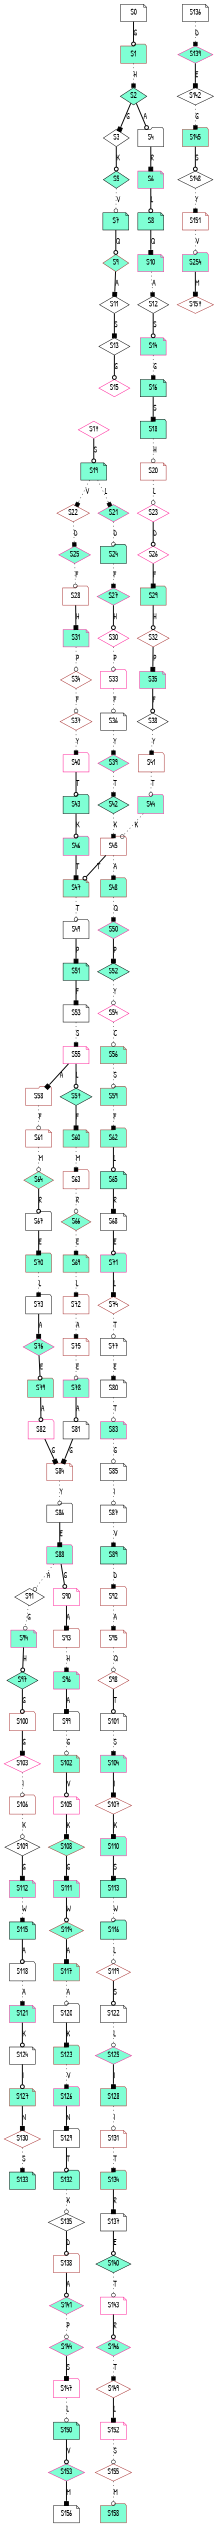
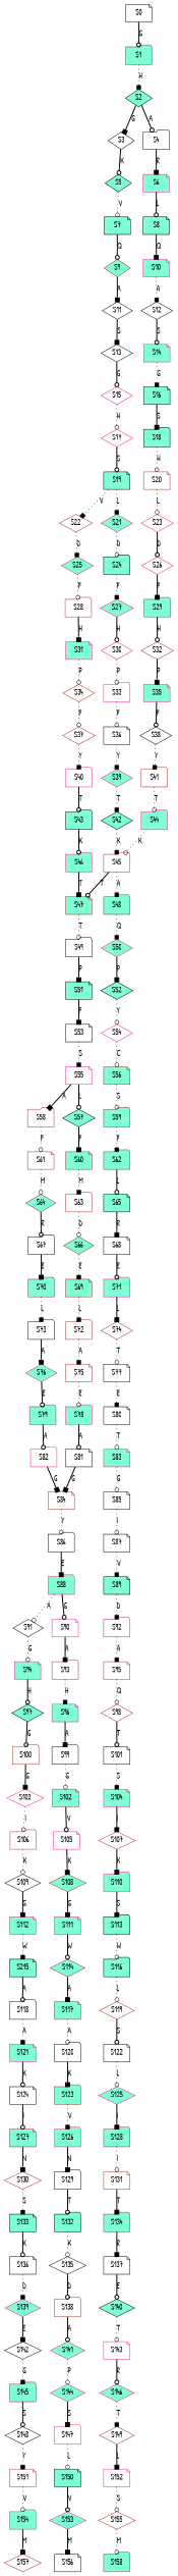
  strict digraph {
    fontname="Patrick Hand"
    node [color=black fillcolor=white fontname="Patrick Hand" shape=note style=filled]
    edge [arrowhead=odot fontname="Patrick Hand" style=bold]
    S1 [color=brown fillcolor=aquamarine shape=folder]
    S0
    S2 [fillcolor=aquamarine shape=diamond]
    S3 [shape=diamond]
    S4 [shape=folder]
    S5 [fillcolor=aquamarine shape=diamond]
    S6 [color=deeppink fillcolor=aquamarine]
    S7 [fillcolor=aquamarine]
    S8 [fillcolor=aquamarine]
    S9 [color=brown fillcolor=aquamarine shape=diamond]
    S10 [color=deeppink fillcolor=aquamarine]
    S11 [shape=diamond]
    S12 [shape=diamond]
    S13 [shape=diamond]
    S14 [color=deeppink fillcolor=aquamarine]
    S15 [color=deeppink shape=diamond]
    S16 [fillcolor=aquamarine]
    S17 [color=deeppink shape=diamond]
    S18 [fillcolor=aquamarine shape=folder]
    S19 [fillcolor=aquamarine]
    S20 [color=brown]
    S21 [color=deeppink fillcolor=aquamarine shape=diamond]
    S22 [color=brown shape=diamond]
    S23 [color=deeppink shape=diamond]
    S24 [fillcolor=aquamarine shape=folder]
    S25 [color=deeppink fillcolor=aquamarine shape=diamond]
    S26 [color=deeppink shape=diamond]
    S27 [color=deeppink fillcolor=aquamarine shape=diamond]
    S28 [color=brown shape=folder]
    S29 [color=brown fillcolor=aquamarine shape=folder]
    S30 [color=deeppink shape=diamond]
    S31 [color=deeppink fillcolor=aquamarine]
    S32 [color=brown shape=diamond]
    S33 [color=deeppink shape=folder]
    S34 [color=brown shape=diamond]
    S35 [color=deeppink fillcolor=aquamarine]
    S36
    S37 [color=brown shape=diamond]
    S38 [shape=diamond]
    S39 [color=deeppink fillcolor=aquamarine shape=diamond]
    S40 [color=deeppink shape=folder]
    S41 [color=brown shape=folder]
    S42 [fillcolor=aquamarine shape=diamond]
    S43 [fillcolor=aquamarine shape=folder]
    S44 [color=deeppink fillcolor=aquamarine shape=folder]
    S45 [color=brown shape=folder]
    S46 [color=deeppink fillcolor=aquamarine shape=folder]
    S47 [color=brown fillcolor=aquamarine]
    S48 [color=brown fillcolor=aquamarine shape=folder]
    S49 [shape=folder]
    S50 [color=deeppink fillcolor=aquamarine shape=diamond]
    S51 [fillcolor=aquamarine]
    S52 [fillcolor=aquamarine shape=diamond]
    S53
    S54 [color=deeppink shape=diamond]
    S55 [color=deeppink]
    S56 [color=brown fillcolor=aquamarine]
    S57 [fillcolor=aquamarine shape=diamond]
    S58 [color=brown shape=folder]
    S59 [color=brown fillcolor=aquamarine shape=folder]
    S60 [color=brown fillcolor=aquamarine]
    S61 [color=brown]
    S62 [color=brown fillcolor=aquamarine shape=folder]
    S63 [color=brown shape=folder]
    S64 [color=brown fillcolor=aquamarine shape=diamond]
    S65 [fillcolor=aquamarine]
    S66 [color=brown fillcolor=aquamarine shape=diamond]
    S67 [shape=folder]
    S68
    S69 [color=brown fillcolor=aquamarine]
    S70 [color=brown fillcolor=aquamarine shape=folder]
    S71 [color=deeppink fillcolor=aquamarine shape=folder]
    S72 [color=brown shape=folder]
    S73 [shape=folder]
    S74 [color=brown shape=diamond]
    S75 [color=brown]
    S76 [color=deeppink fillcolor=aquamarine shape=diamond]
    S77
    S78 [color=deeppink fillcolor=aquamarine shape=folder]
    S79 [color=brown fillcolor=aquamarine shape=folder]
    S80
    S81
    S82 [color=deeppink shape=folder]
    S83 [color=deeppink fillcolor=aquamarine]
    S84 [color=brown]
    S85
    S86 [shape=folder]
    S87
    S88 [color=deeppink fillcolor=aquamarine shape=folder]
    S89 [fillcolor=aquamarine]
    S90 [color=deeppink]
    S91 [shape=diamond]
    S92 [color=brown shape=folder]
    S93 [color=brown shape=folder]
    S94 [color=deeppink fillcolor=aquamarine]
    S95 [color=brown]
    S96 [color=deeppink fillcolor=aquamarine]
    S97 [fillcolor=aquamarine shape=diamond]
    S98 [color=brown shape=diamond]
    S99 [shape=folder]
    S100 [color=brown shape=folder]
    S101
    S102 [color=brown fillcolor=aquamarine]
    S103 [color=deeppink shape=diamond]
    S104 [color=deeppink fillcolor=aquamarine]
    S105 [color=deeppink]
    S106 [color=brown shape=folder]
    S107 [color=brown shape=diamond]
    S108 [color=brown fillcolor=aquamarine shape=diamond]
    S109 [shape=diamond]
    S110 [color=deeppink fillcolor=aquamarine shape=folder]
    S111 [color=deeppink fillcolor=aquamarine]
    S112 [color=deeppink fillcolor=aquamarine]
    S113 [fillcolor=aquamarine shape=folder]
    S114 [color=brown fillcolor=aquamarine shape=diamond]
-   S115 [fillcolor=aquamarine]
+   S115 [fillcolor=aquamarine label=S215]
    S116 [fillcolor=aquamarine shape=folder]
    S117 [color=brown fillcolor=aquamarine]
    S118 [shape=folder]
    S119 [color=brown shape=diamond]
    S120 [shape=folder]
    S121 [color=deeppink fillcolor=aquamarine]
    S122
    S123 [color=brown fillcolor=aquamarine shape=folder]
    S124
    S125 [color=deeppink fillcolor=aquamarine shape=diamond]
    S126 [color=deeppink fillcolor=aquamarine shape=folder]
    S127 [color=brown fillcolor=aquamarine]
    S128 [color=brown fillcolor=aquamarine shape=folder]
    S129 [shape=folder]
    S130 [color=brown shape=diamond]
    S131 [color=brown]
    S132 [fillcolor=aquamarine shape=folder]
    S133 [fillcolor=aquamarine]
    S134 [color=brown fillcolor=aquamarine shape=folder]
    S135 [shape=diamond]
    S136
    S137
    S138 [color=brown shape=folder]
    S139 [color=deeppink fillcolor=aquamarine shape=diamond]
    S140 [fillcolor=aquamarine shape=diamond]
    S141 [color=deeppink fillcolor=aquamarine shape=diamond]
    S142 [shape=diamond]
    S143 [color=deeppink]
    S144 [color=deeppink fillcolor=aquamarine shape=diamond]
    S145 [color=brown fillcolor=aquamarine shape=folder]
    S146 [color=deeppink fillcolor=aquamarine shape=diamond]
    S147 [color=deeppink shape=folder]
    S148 [shape=diamond]
    S149 [color=brown shape=diamond]
    S150 [fillcolor=aquamarine]
    S151 [color=brown]
    S152 [color=deeppink]
    S153 [color=deeppink fillcolor=aquamarine shape=diamond]
-   S154 [color=deeppink fillcolor=aquamarine shape=folder label=S254]
+   S154 [color=deeppink fillcolor=aquamarine shape=folder]
    S155 [color=brown shape=diamond]
    S156
    S157 [color=brown shape=diamond]
    S158 [color=brown fillcolor=aquamarine shape=folder]
    S1 -> S2 [arrowhead=box label=H style=dotted]
    S0 -> S1 [label=G]
    S2 -> S3 [arrowhead=box label=G]
    S2 -> S4 [label=A]
    S3 -> S5 [label=K]
    S4 -> S6 [arrowhead=box label=R]
    S5 -> S7 [label=V style=dotted]
    S6 -> S8 [label=L]
    S7 -> S9 [label=Q]
    S8 -> S10 [arrowhead=box label=Q]
    S9 -> S11 [arrowhead=box label=A]
    S10 -> S12 [arrowhead=box label=A style=dotted]
    S11 -> S13 [arrowhead=box label=S]
    S12 -> S14 [label=S]
    S13 -> S15 [label=G]
    S14 -> S16 [arrowhead=box label=G style=dotted]
+   S15 -> S17 [label=H style=dotted]
    S16 -> S18 [arrowhead=box label=S]
    S17 -> S19 [label=S]
    S18 -> S20 [label=H style=dotted]
    S19 -> S21 [arrowhead=box label=L style=dotted]
    S19 -> S22 [arrowhead=box label=V style=dotted]
    S20 -> S23 [label=L style=dotted]
    S21 -> S24 [label=D style=dotted]
    S22 -> S25 [arrowhead=box label=D style=dotted]
    S23 -> S26 [label=D]
    S24 -> S27 [arrowhead=box label=F style=dotted]
    S25 -> S28 [label=F style=dotted]
    S26 -> S29 [arrowhead=box label=F]
    S27 -> S30 [label=H]
    S28 -> S31 [arrowhead=box label=H]
    S29 -> S32 [label=H]
    S30 -> S33 [label=P style=dotted]
    S31 -> S34 [label=P style=dotted]
    S32 -> S35 [arrowhead=box label=P]
    S33 -> S36 [label=F style=dotted]
    S34 -> S37 [label=F style=dotted]
    S35 -> S38 [label=F]
    S36 -> S39 [arrowhead=box label=Y style=dotted]
    S37 -> S40 [arrowhead=box label=Y style=dotted]
    S38 -> S41 [arrowhead=box label=Y style=dotted]
    S39 -> S42 [arrowhead=box label=T style=dotted]
    S40 -> S43 [label=T]
    S41 -> S44 [label=T style=dotted]
    S42 -> S45 [arrowhead=box label=K style=dotted]
    S43 -> S46 [label=K]
    S44 -> S45 [label=K style=dotted]
    S45 -> S47 [label=T]
    S45 -> S48 [arrowhead=box label=A style=dotted]
    S46 -> S47 [arrowhead=box label=T]
    S47 -> S49 [label=T style=dotted]
    S48 -> S50 [arrowhead=box label=Q style=dotted]
    S49 -> S51 [arrowhead=box label=P]
    S50 -> S52 [arrowhead=box label=P]
    S51 -> S53 [arrowhead=box label=F]
    S52 -> S54 [label=Y style=dotted]
    S53 -> S55 [arrowhead=box label=S style=dotted]
    S54 -> S56 [label=C style=dotted]
    S55 -> S57 [label=L]
    S55 -> S58 [arrowhead=box label=A]
    S56 -> S59 [label=S style=dotted]
    S57 -> S60 [arrowhead=box label=F]
    S58 -> S61 [label=F style=dotted]
    S59 -> S62 [arrowhead=box label=F style=dotted]
    S60 -> S63 [arrowhead=box label=M style=dotted]
    S61 -> S64 [label=M style=dotted]
    S62 -> S65 [label=L]
-   S63 -> S66 [label=R style=dotted]
+   S63 -> S66 [label=D style=dotted]
    S64 -> S67 [label=R]
    S65 -> S68 [arrowhead=box label=R]
    S66 -> S69 [arrowhead=box label=E style=dotted]
    S67 -> S70 [arrowhead=box label=E]
    S68 -> S71 [label=E]
    S69 -> S72 [arrowhead=box label=L style=dotted]
    S70 -> S73 [arrowhead=box label=L style=dotted]
    S71 -> S74 [arrowhead=box label=L]
    S72 -> S75 [arrowhead=box label=A style=dotted]
    S73 -> S76 [arrowhead=box label=A]
    S74 -> S77 [label=T style=dotted]
    S75 -> S78 [label=E style=dotted]
    S76 -> S79 [label=E]
    S77 -> S80 [arrowhead=box label=E style=dotted]
    S78 -> S81 [label=A]
    S79 -> S82 [label=A]
    S80 -> S83 [label=T style=dotted]
    S81 -> S84 [arrowhead=box label=G]
    S82 -> S84 [arrowhead=box label=G]
    S83 -> S85 [label=G style=dotted]
    S84 -> S86 [label=Y style=dotted]
    S85 -> S87 [label=I style=dotted]
    S86 -> S88 [arrowhead=box label=E]
    S87 -> S89 [arrowhead=box label=V style=dotted]
    S88 -> S90 [label=G]
    S88 -> S91 [label=A style=dotted]
    S89 -> S92 [arrowhead=box label=D style=dotted]
    S90 -> S93 [arrowhead=box label=A]
    S91 -> S94 [label=G style=dotted]
    S92 -> S95 [arrowhead=box label=A style=dotted]
    S93 -> S96 [arrowhead=box label=H style=dotted]
    S94 -> S97 [label=H]
    S95 -> S98 [label=Q style=dotted]
    S96 -> S99 [arrowhead=box label=A]
    S97 -> S100 [label=G]
    S98 -> S101 [label=T]
    S99 -> S102 [label=G style=dotted]
    S100 -> S103 [arrowhead=box label=G]
    S101 -> S104 [arrowhead=box label=S style=dotted]
    S102 -> S105 [label=V]
    S103 -> S106 [label=I style=dotted]
    S104 -> S107 [arrowhead=box label=I]
    S105 -> S108 [arrowhead=box label=K]
    S106 -> S109 [label=K style=dotted]
    S107 -> S110 [arrowhead=box label=K]
    S108 -> S111 [arrowhead=box label=G]
    S109 -> S112 [arrowhead=box label=G]
    S110 -> S113 [arrowhead=box label=S]
    S111 -> S114 [label=W]
    S112 -> S115 [arrowhead=box label=W style=dotted]
    S113 -> S116 [label=W style=dotted]
    S114 -> S117 [arrowhead=box label=A]
    S115 -> S118 [label=A]
    S116 -> S119 [label=L style=dotted]
    S117 -> S120 [label=A style=dotted]
    S118 -> S121 [arrowhead=box label=A style=dotted]
    S119 -> S122 [label=S]
    S120 -> S123 [arrowhead=box label=K]
    S121 -> S124 [label=K]
    S122 -> S125 [label=L style=dotted]
    S123 -> S126 [arrowhead=box label=V style=dotted]
    S124 -> S127 [label=I]
    S125 -> S128 [arrowhead=box label=I]
    S126 -> S129 [arrowhead=box label=N]
    S127 -> S130 [arrowhead=box label=N]
    S128 -> S131 [label=I style=dotted]
    S129 -> S132 [label=T]
    S130 -> S133 [arrowhead=box label=S style=dotted]
-   S131 -> S134 [arrowhead=box label=T style=dotted]
+   S131 -> S134 [arrowhead=box label=T]
    S132 -> S135 [label=K style=dotted]
+   S133 -> S136 [label=K]
    S134 -> S137 [arrowhead=box label=R]
    S135 -> S138 [label=D]
    S136 -> S139 [arrowhead=box label=D style=dotted]
    S137 -> S140 [label=E]
    S138 -> S141 [label=A]
    S139 -> S142 [arrowhead=box label=E]
    S140 -> S143 [label=T style=dotted]
    S141 -> S144 [label=P style=dotted]
    S142 -> S145 [arrowhead=box label=G style=dotted]
    S143 -> S146 [label=R]
    S144 -> S147 [arrowhead=box label=S]
    S145 -> S148 [label=S]
    S146 -> S149 [arrowhead=box label=T style=dotted]
    S147 -> S150 [label=L style=dotted]
    S148 -> S151 [arrowhead=box label=Y style=dotted]
    S149 -> S152 [arrowhead=box label=L]
    S150 -> S153 [label=V]
    S151 -> S154 [label=V style=dotted]
    S152 -> S155 [label=S style=dotted]
    S153 -> S156 [arrowhead=box label=M]
    S154 -> S157 [arrowhead=box label=M]
    S155 -> S158 [label=M style=dotted]
  }
